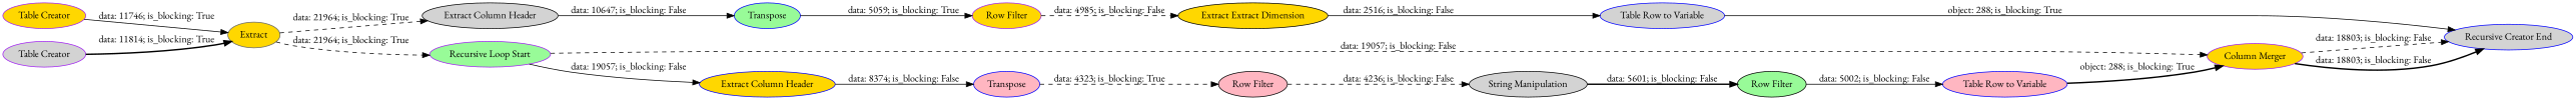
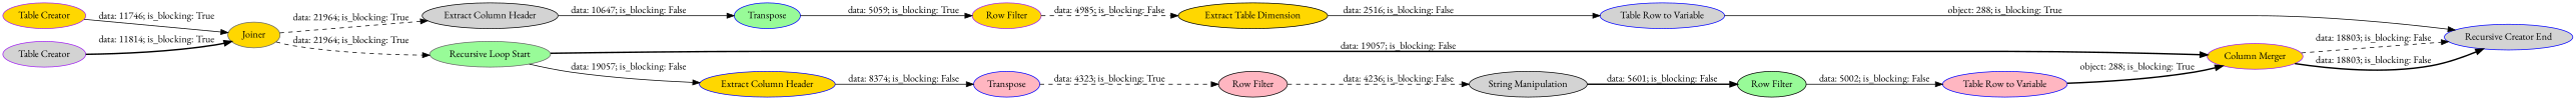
  digraph {
    fontname="EB Garamond"
    rankdir=LR
    node [color=blue fillcolor=gold fontname="EB Garamond" style=filled]
    edge [fontname="EB Garamond" style=solid]
    n1 [color=black fillcolor=lightgrey label="Extract Column Header"]
    n2 [fillcolor=palegreen label=Transpose]
    n3 [color=purple label="Row Filter"]
-   n4 [color=purple fillcolor=palegreen label="Recursive Loop Start"]
+   n4 [color=gray40 fillcolor=palegreen label="Recursive Loop Start"]
    n5 [color=purple label="Column Merger"]
    n6 [label="Extract Column Header"]
    n7 [fillcolor=lightgrey label="Recursive Creator End"]
    n8 [fillcolor=lightpink label=Transpose]
    n9 [color=black fillcolor=lightpink label="Row Filter"]
    n10 [color=black fillcolor=lightgrey label="String Manipulation"]
-   n11 [color=black label="Extract Extract Dimension"]
+   n11 [color=black label="Extract Table Dimension"]
    n12 [fillcolor=lightgrey label="Table Row to Variable"]
    n13 [color=black fillcolor=palegreen label="Row Filter"]
    n14 [fillcolor=lightpink label="Table Row to Variable"]
    n15 [color=purple label="Table Creator"]
-   n16 [color=gray40 label=Extract]
+   n16 [color=gray40 label=Joiner]
    n17 [color=purple fillcolor=lightgrey label="Table Creator"]
    n1 -> n2 [label="data: 10647; is_blocking: False"]
    n2 -> n3 [label="data: 5059; is_blocking: True"]
    n3 -> n11 [label="data: 4985; is_blocking: False" style=dashed]
-   n4 -> n5 [label="data: 19057; is_blocking: False" style=dashed]
+   n4 -> n5 [label="data: 19057; is_blocking: False" style=bold]
    n4 -> n6 [label="data: 19057; is_blocking: False"]
    n5 -> n7 [label="data: 18803; is_blocking: False" style=dashed]
    n5 -> n7 [label="data: 18803; is_blocking: False" style=bold]
    n6 -> n8 [label="data: 8374; is_blocking: False"]
    n8 -> n9 [label="data: 4323; is_blocking: True" style=dashed]
    n9 -> n10 [label="data: 4236; is_blocking: False" style=dashed]
    n10 -> n13 [label="data: 5601; is_blocking: False" style=bold]
    n11 -> n12 [label="data: 2516; is_blocking: False"]
    n12 -> n7 [label="object: 288; is_blocking: True"]
    n13 -> n14 [label="data: 5002; is_blocking: False"]
    n14 -> n5 [label="object: 288; is_blocking: True" style=bold]
    n15 -> n16 [label="data: 11746; is_blocking: True"]
    n16 -> n1 [label="data: 21964; is_blocking: True" style=dashed]
    n16 -> n4 [label="data: 21964; is_blocking: True" style=dashed]
    n17 -> n16 [label="data: 11814; is_blocking: True" style=bold]
  }
